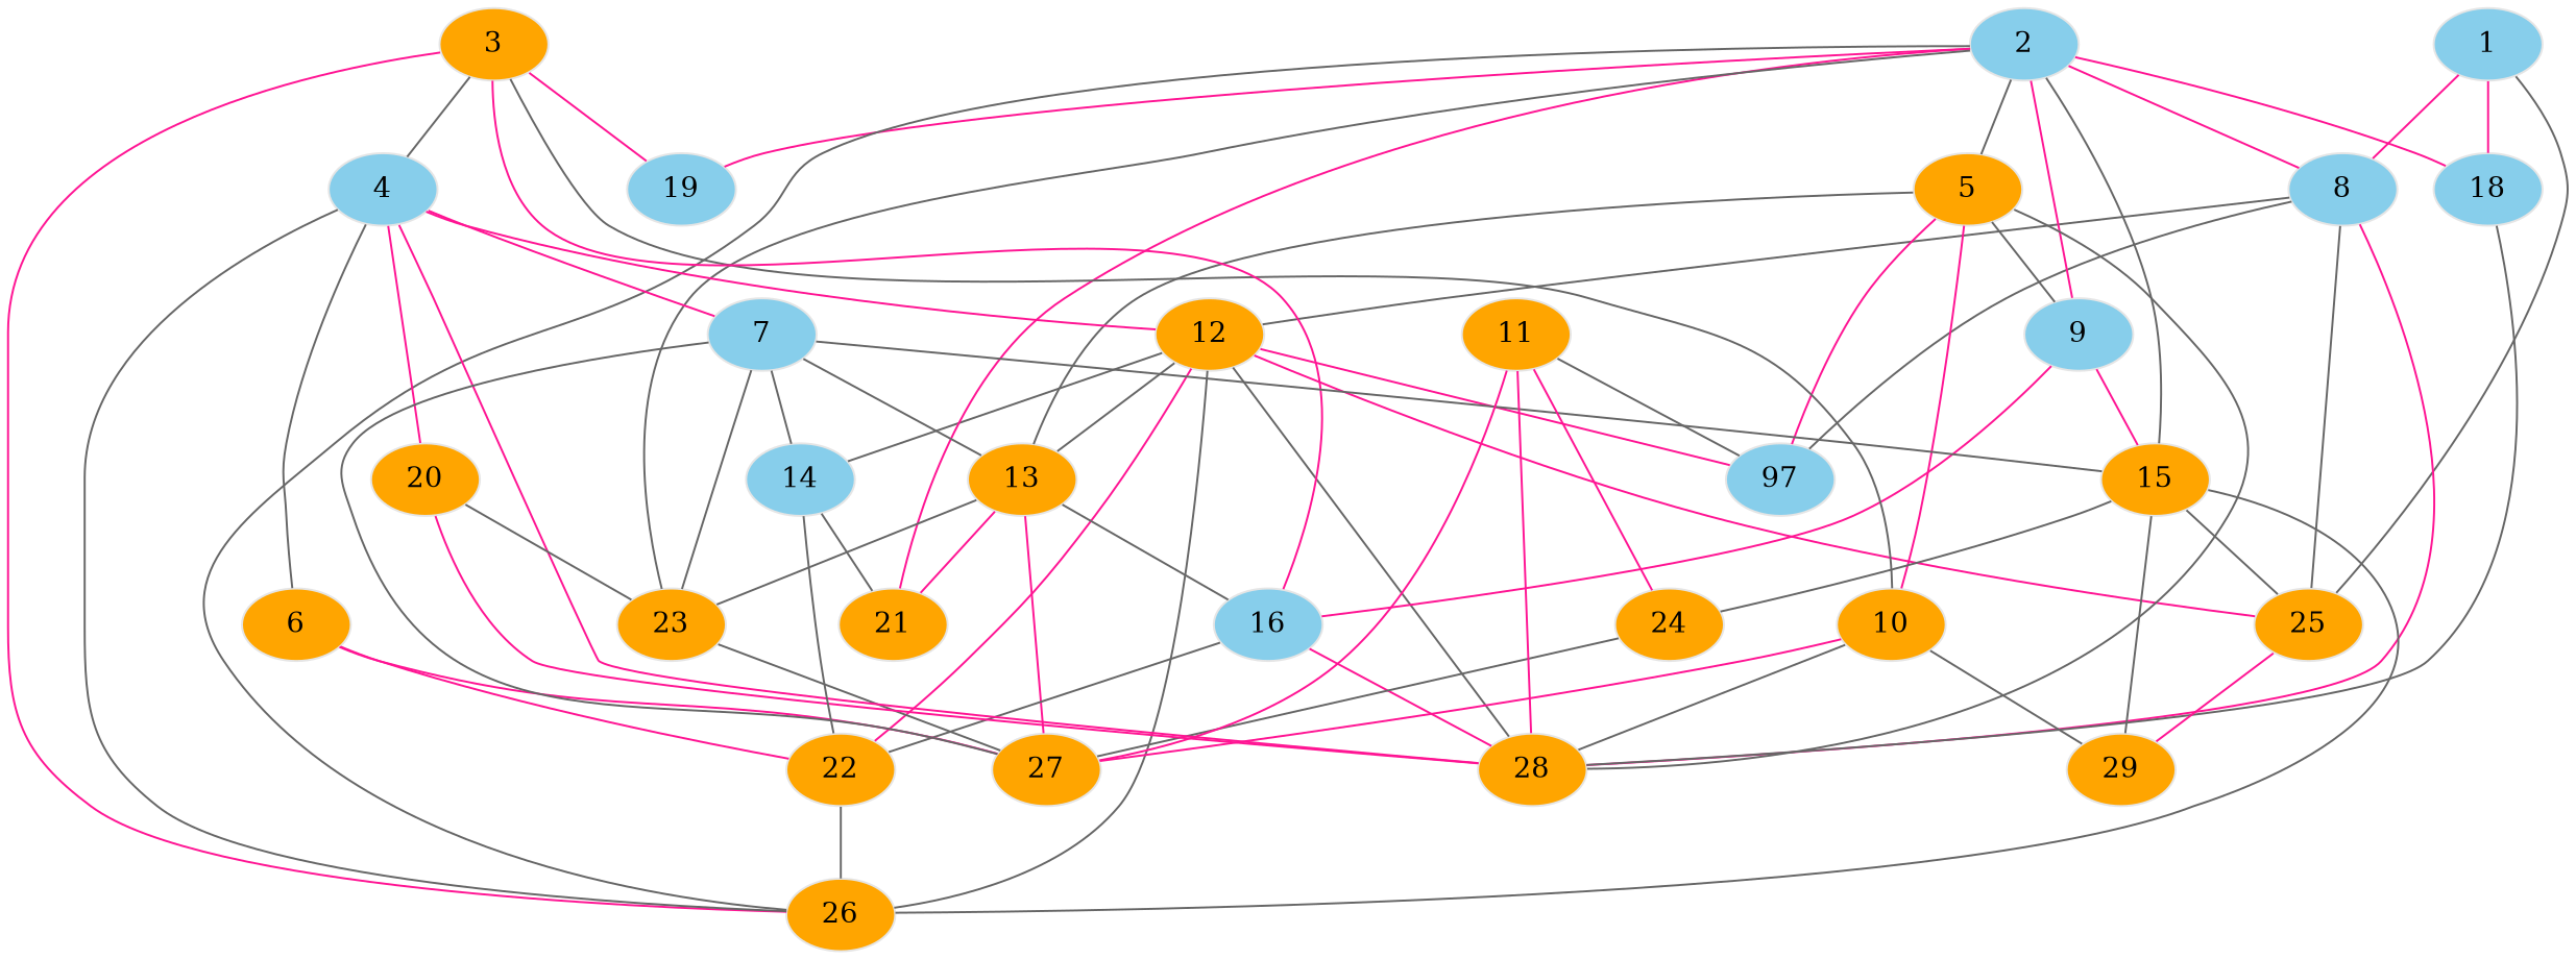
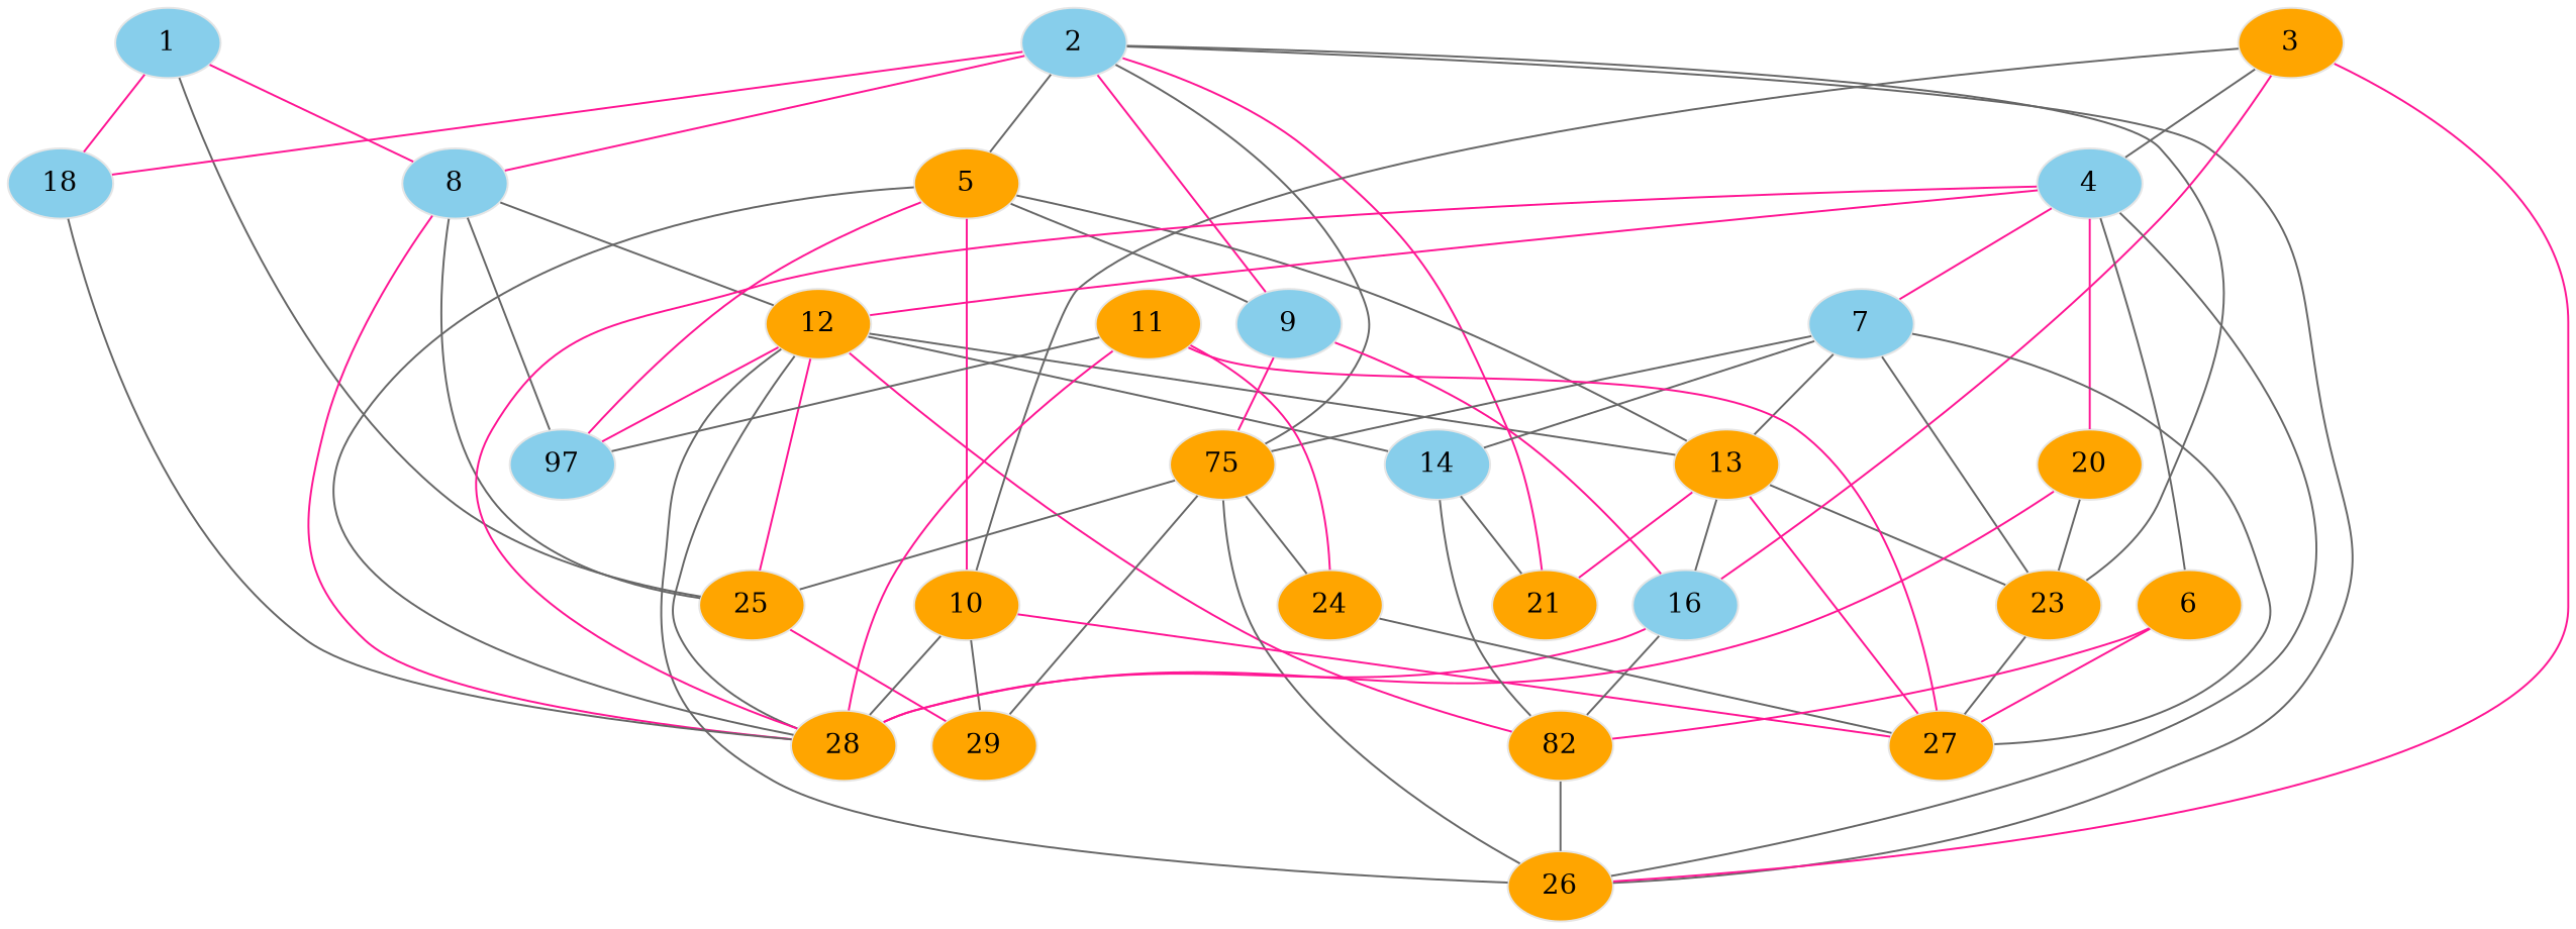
  graph {
    node [color=gray90 fillcolor=orange style=filled]
    edge [color=gray40 weight=1.0]
    1 [fillcolor=skyblue]
    8 [fillcolor=skyblue]
    18 [fillcolor=skyblue]
    25
    12
    28
    n7 [fillcolor=skyblue label=97]
    29
    2 [fillcolor=skyblue]
    5
    9 [fillcolor=skyblue]
-   15
-   19 [fillcolor=skyblue]
+   15 [label=75]
    21
    23
    26
    10
    13
    16 [fillcolor=skyblue]
    24
    27
    3
    4 [fillcolor=skyblue]
    6
    7 [fillcolor=skyblue]
    20
-   22
+   22 [label=82]
    14 [fillcolor=skyblue]
    11
    1 -- 8 [color=deeppink]
    1 -- 18 [color=deeppink]
    1 -- 25
    8 -- 25
    8 -- 12
    8 -- 28 [color=deeppink weight=2.0]
    8 -- n7
    18 -- 28
    25 -- 29 [color=deeppink]
    12 -- 25 [color=deeppink]
    12 -- 28
    12 -- n7 [color=deeppink weight=2.0]
    12 -- 26
    12 -- 13
    12 -- 22 [color=deeppink]
    12 -- 14 [weight=2.0]
    2 -- 8 [color=deeppink]
    2 -- 18 [color=deeppink weight=2.0]
    2 -- 5
    2 -- 9 [color=deeppink]
    2 -- 15
-   2 -- 19 [color=deeppink]
    2 -- 21 [color=deeppink]
    2 -- 23
    2 -- 26
    5 -- 28
    5 -- n7 [color=deeppink]
    5 -- 9 [weight=2.0]
    5 -- 10 [color=deeppink]
    5 -- 13
    9 -- 15 [color=deeppink weight=2.0]
    9 -- 16 [color=deeppink]
    15 -- 25
    15 -- 29
    15 -- 26 [weight=2.0]
    15 -- 24
    23 -- 27
    10 -- 28
    10 -- 29
    10 -- 27 [color=deeppink]
    13 -- 21 [color=deeppink]
    13 -- 23
    13 -- 16
    13 -- 27 [color=deeppink weight=2.0]
    16 -- 28 [color=deeppink]
    16 -- 22
    24 -- 27
-   3 -- 19 [color=deeppink]
    3 -- 26 [color=deeppink]
    3 -- 10
    3 -- 16 [color=deeppink]
    3 -- 4
    4 -- 12 [color=deeppink]
    4 -- 28 [color=deeppink]
    4 -- 26
    4 -- 6
    4 -- 7 [color=deeppink]
    4 -- 20 [color=deeppink]
    6 -- 27 [color=deeppink weight=2.0]
    6 -- 22 [color=deeppink]
    7 -- 15
    7 -- 23
    7 -- 13
    7 -- 27
    7 -- 14
    20 -- 28 [color=deeppink weight=3.0]
    20 -- 23
    22 -- 26
    14 -- 21
    14 -- 22
    11 -- 28 [color=deeppink weight=2.0]
    11 -- n7
    11 -- 24 [color=deeppink]
    11 -- 27 [color=deeppink]
  }
